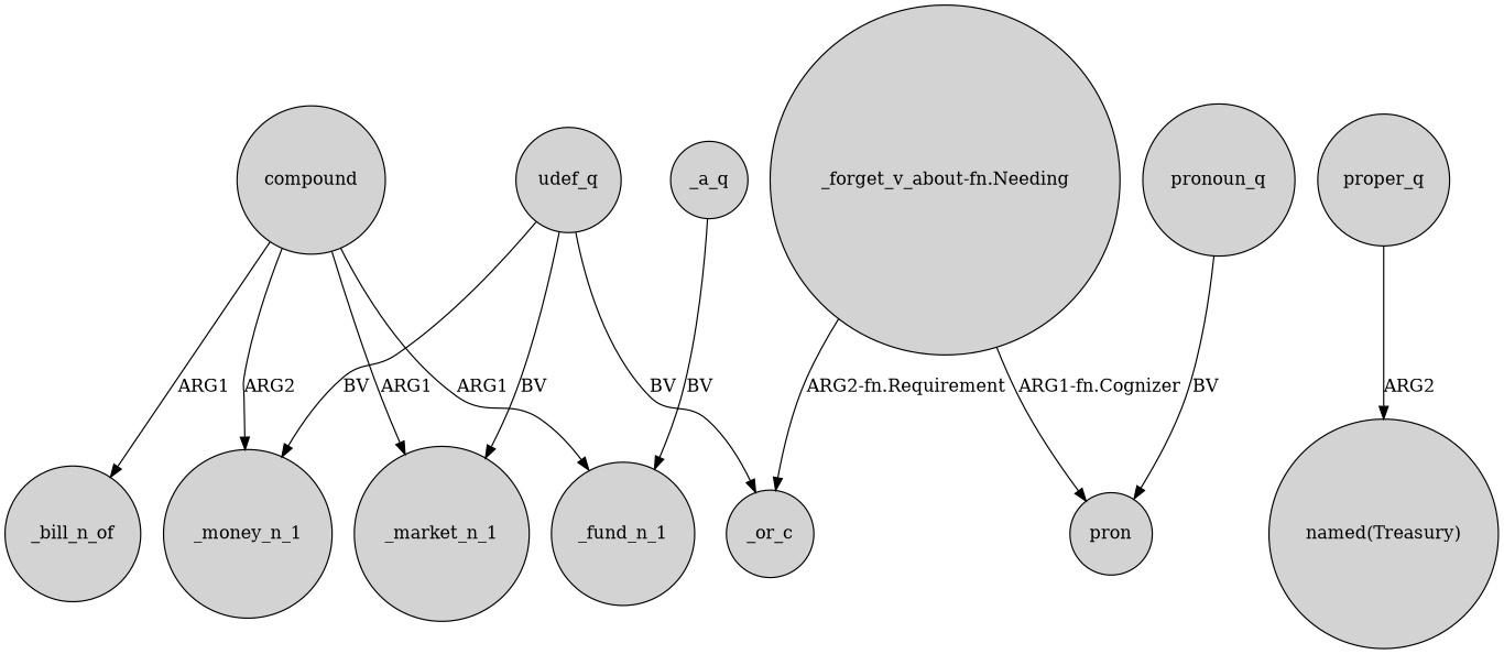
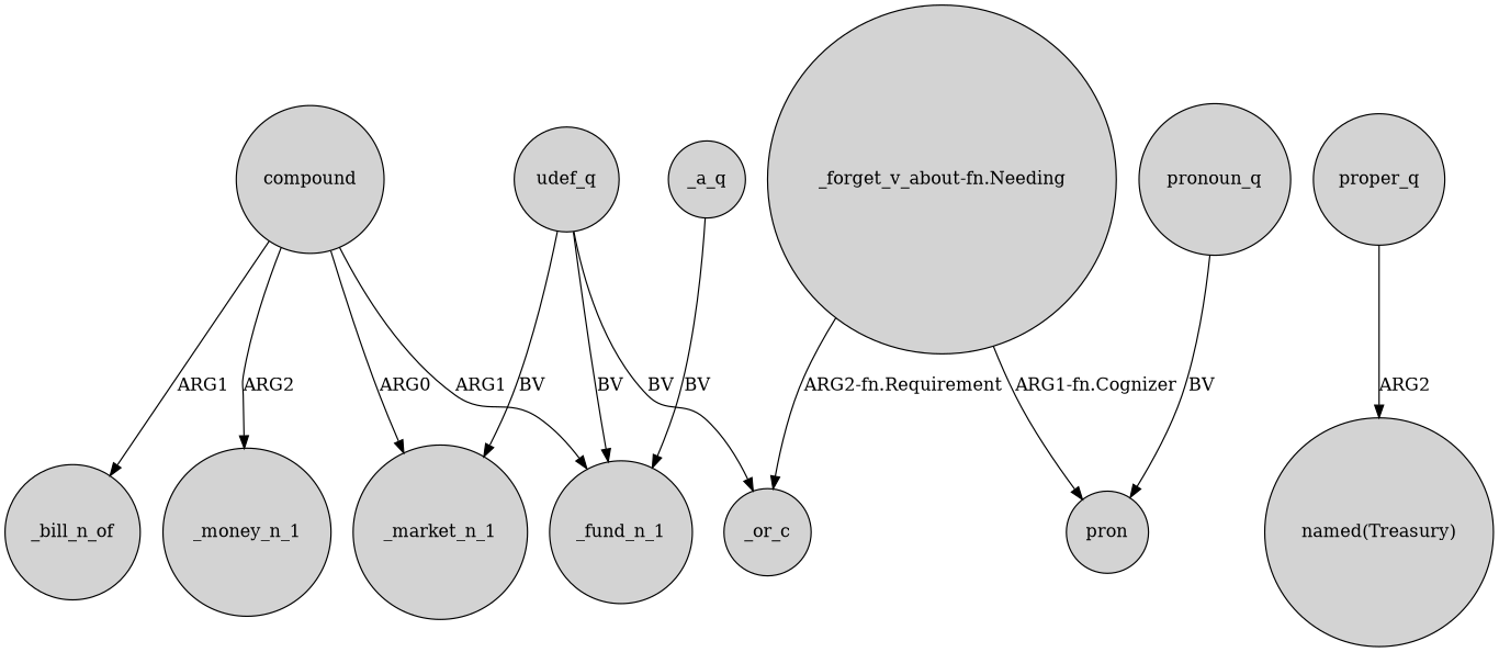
  digraph {
    node [shape=circle style=filled]
    udef_q
    _money_n_1
    _market_n_1
    _or_c
    proper_q
    "named(Treasury)"
    compound
    _bill_n_of
    _fund_n_1
    "_forget_v_about-fn.Needing"
    pron
    _a_q
    pronoun_q
-   udef_q -> _money_n_1 [label=BV]
+   udef_q -> _fund_n_1 [label=BV]
    udef_q -> _market_n_1 [label=BV]
    udef_q -> _or_c [label=BV]
    proper_q -> "named(Treasury)" [label=ARG2]
    compound -> _money_n_1 [label=ARG2]
-   compound -> _market_n_1 [label=ARG1]
+   compound -> _market_n_1 [label=ARG0]
    compound -> _bill_n_of [label=ARG1]
    compound -> _fund_n_1 [label=ARG1]
    "_forget_v_about-fn.Needing" -> _or_c [label="ARG2-fn.Requirement"]
    "_forget_v_about-fn.Needing" -> pron [label="ARG1-fn.Cognizer"]
    _a_q -> _fund_n_1 [label=BV]
    pronoun_q -> pron [label=BV]
  }
